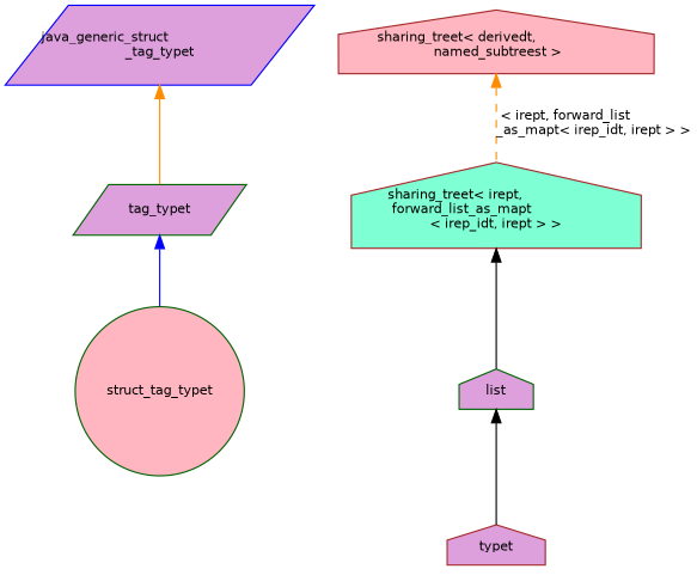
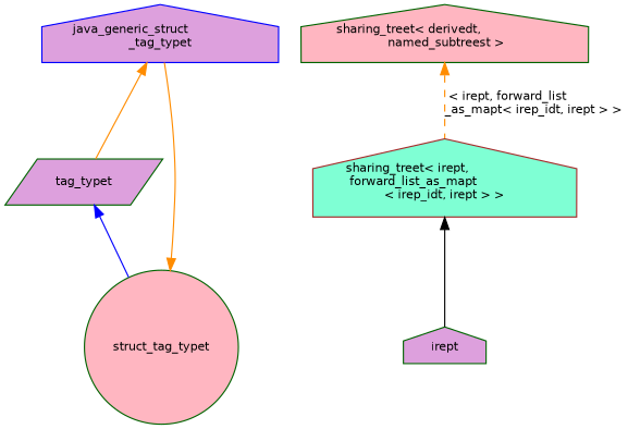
  digraph {
    node [color=darkgreen fillcolor=plum fontname=Helvetica fontsize=10 shape=house style=filled]
    edge [color=darkorange dir=back fontname=Helvetica fontsize=10 labelfontname=Helvetica labelfontsize=10 style=solid]
-   n1 [color=blue fontcolor=black height=0.2 label="java_generic_struct\l_tag_typet" shape=parallelogram width=0.4]
+   n1 [color=blue fontcolor=black height=0.2 label="java_generic_struct\l_tag_typet" width=0.4]
    n2 [height=0.2 label=tag_typet shape=parallelogram width=0.4]
    n3 [fillcolor=lightpink height=0.2 label=struct_tag_typet shape=circle width=0.4]
-   n4 [color=brown height=0.2 label=typet width=0.4]
-   n5 [height=0.2 label=list width=0.4]
+   n5 [height=0.2 label=irept width=0.4]
    n6 [color=brown fillcolor=aquamarine height=0.2 label="sharing_treet\< irept,\l forward_list_as_mapt\l\< irep_idt, irept \> \>" width=0.4]
-   n7 [color=brown fillcolor=lightpink height=0.2 label="sharing_treet\< derivedt,\l named_subtreest \>" width=0.4]
+   n7 [fillcolor=lightpink height=0.2 label="sharing_treet\< derivedt,\l named_subtreest \>" width=0.4]
    n1 -> n2
    n2 -> n3 [color=blue]
-   n5 -> n4 [color=black]
+   n3 -> n1
    n6 -> n5 [color=black]
    n7 -> n6 [label=" \< irept, forward_list\l_as_mapt\< irep_idt, irept \> \>" style=dashed]
  }
